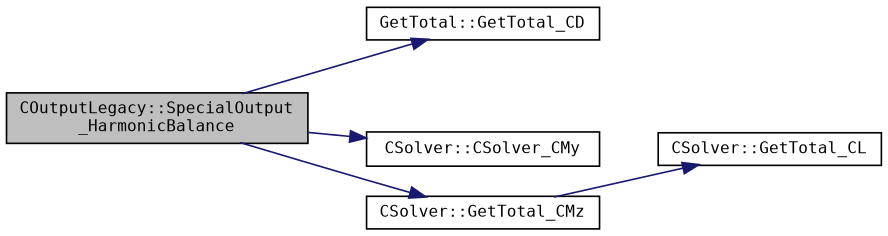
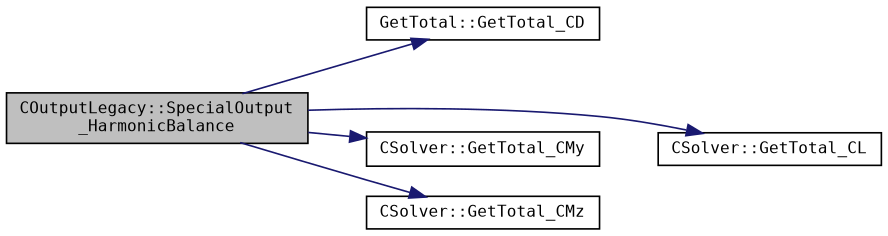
  digraph {
    fontname="DejaVu Sans Mono"
    rankdir=LR
    node [color=black fillcolor=white fontname="DejaVu Sans Mono" fontsize=10 shape=record style=filled]
    edge [color=midnightblue fontname="DejaVu Sans Mono" fontsize=10 labelfontname=Helvetica labelfontsize=10 style=solid]
    n1 [fillcolor=grey75 fontcolor=black height=0.2 label="COutputLegacy::SpecialOutput\l_HarmonicBalance" width=0.4]
    n2 [height=0.2 label="GetTotal::GetTotal_CD" width=0.4]
    n3 [height=0.2 label="CSolver::GetTotal_CL" width=0.4]
-   n4 [height=0.2 label="CSolver::CSolver_CMy" width=0.4]
+   n4 [height=0.2 label="CSolver::GetTotal_CMy" width=0.4]
    n5 [height=0.2 label="CSolver::GetTotal_CMz" width=0.4]
    n1 -> n2
-   n5 -> n3
+   n1 -> n3
    n1 -> n4
    n1 -> n5
  }
